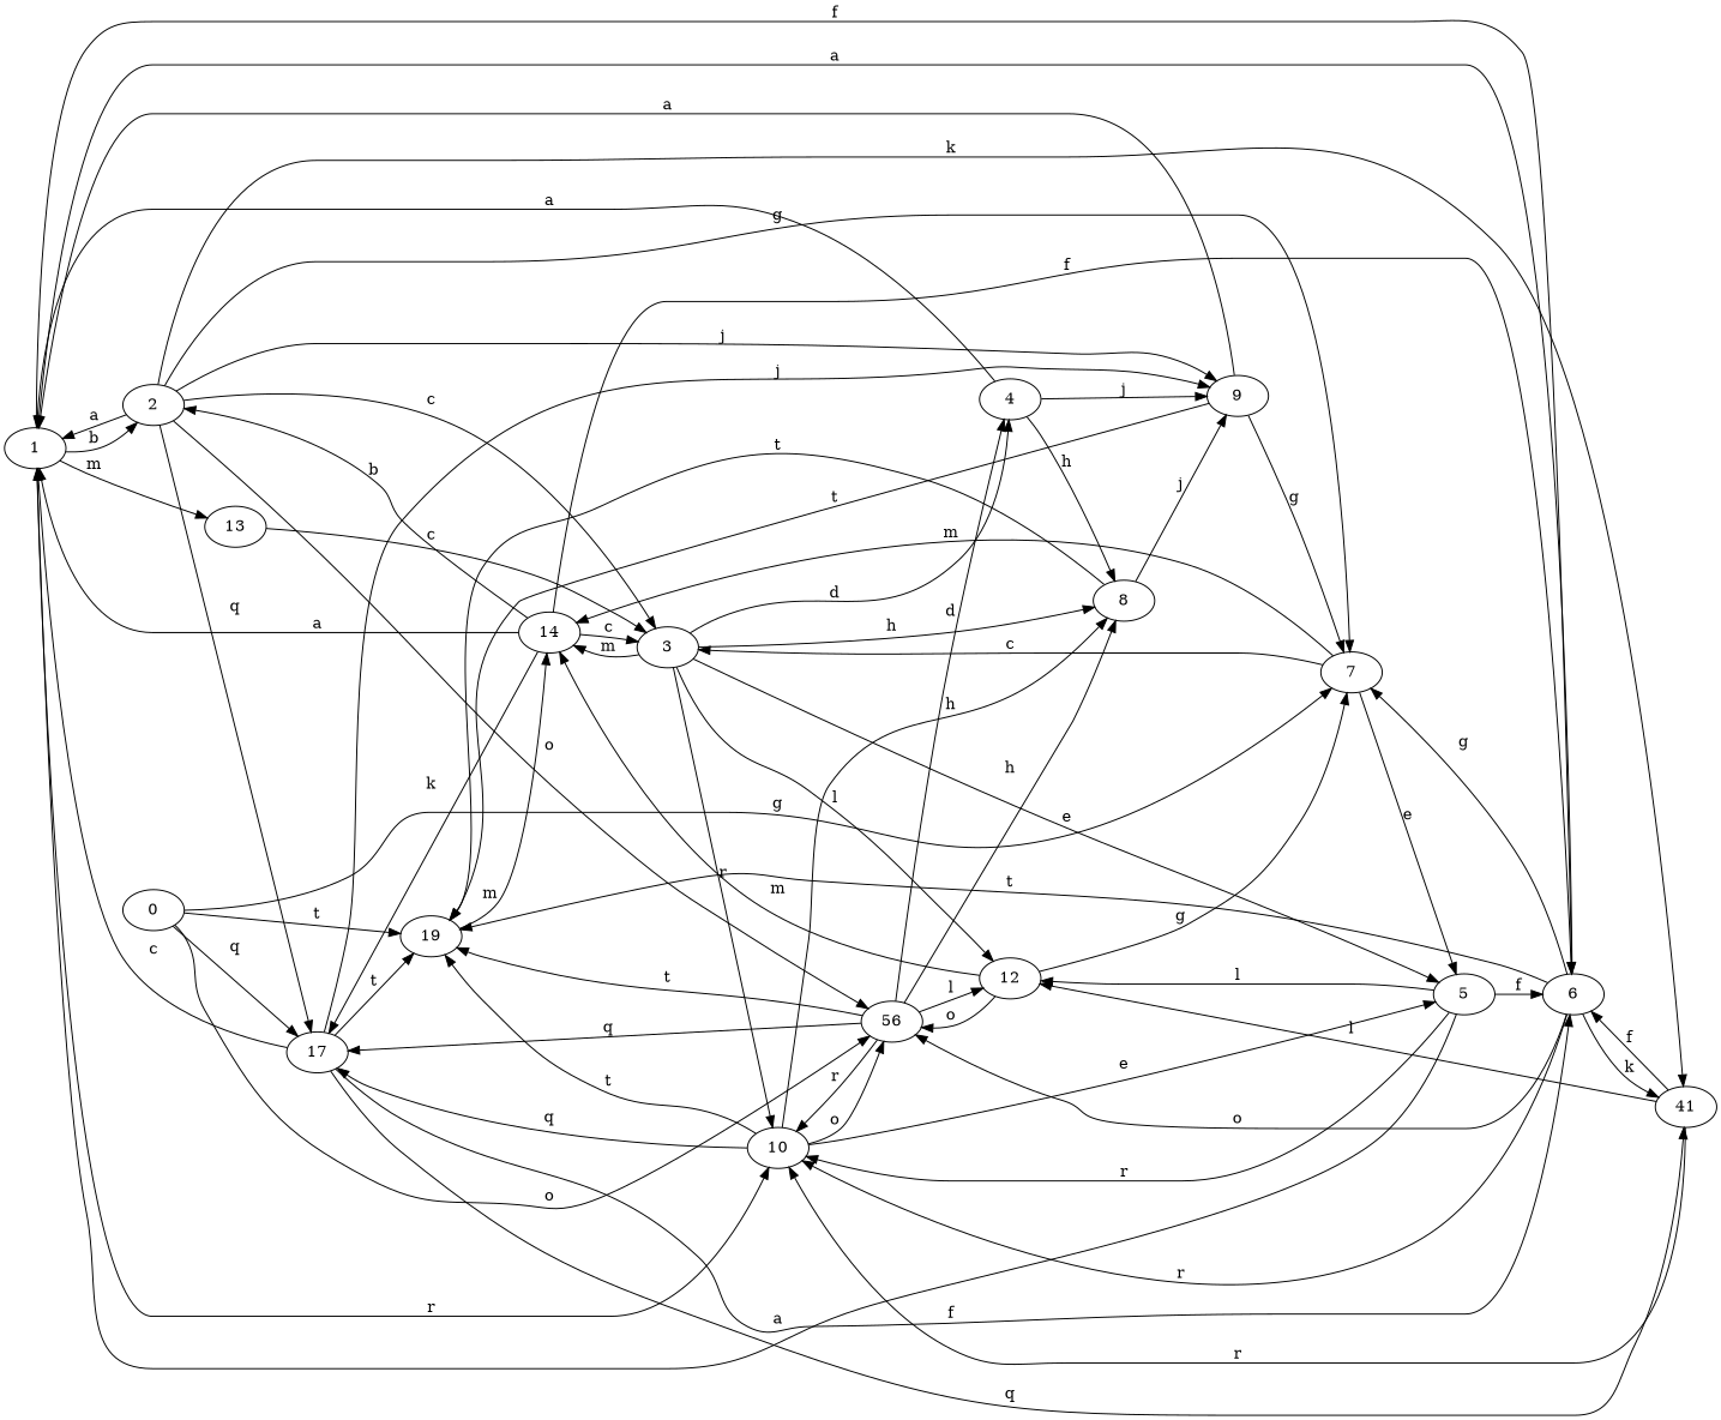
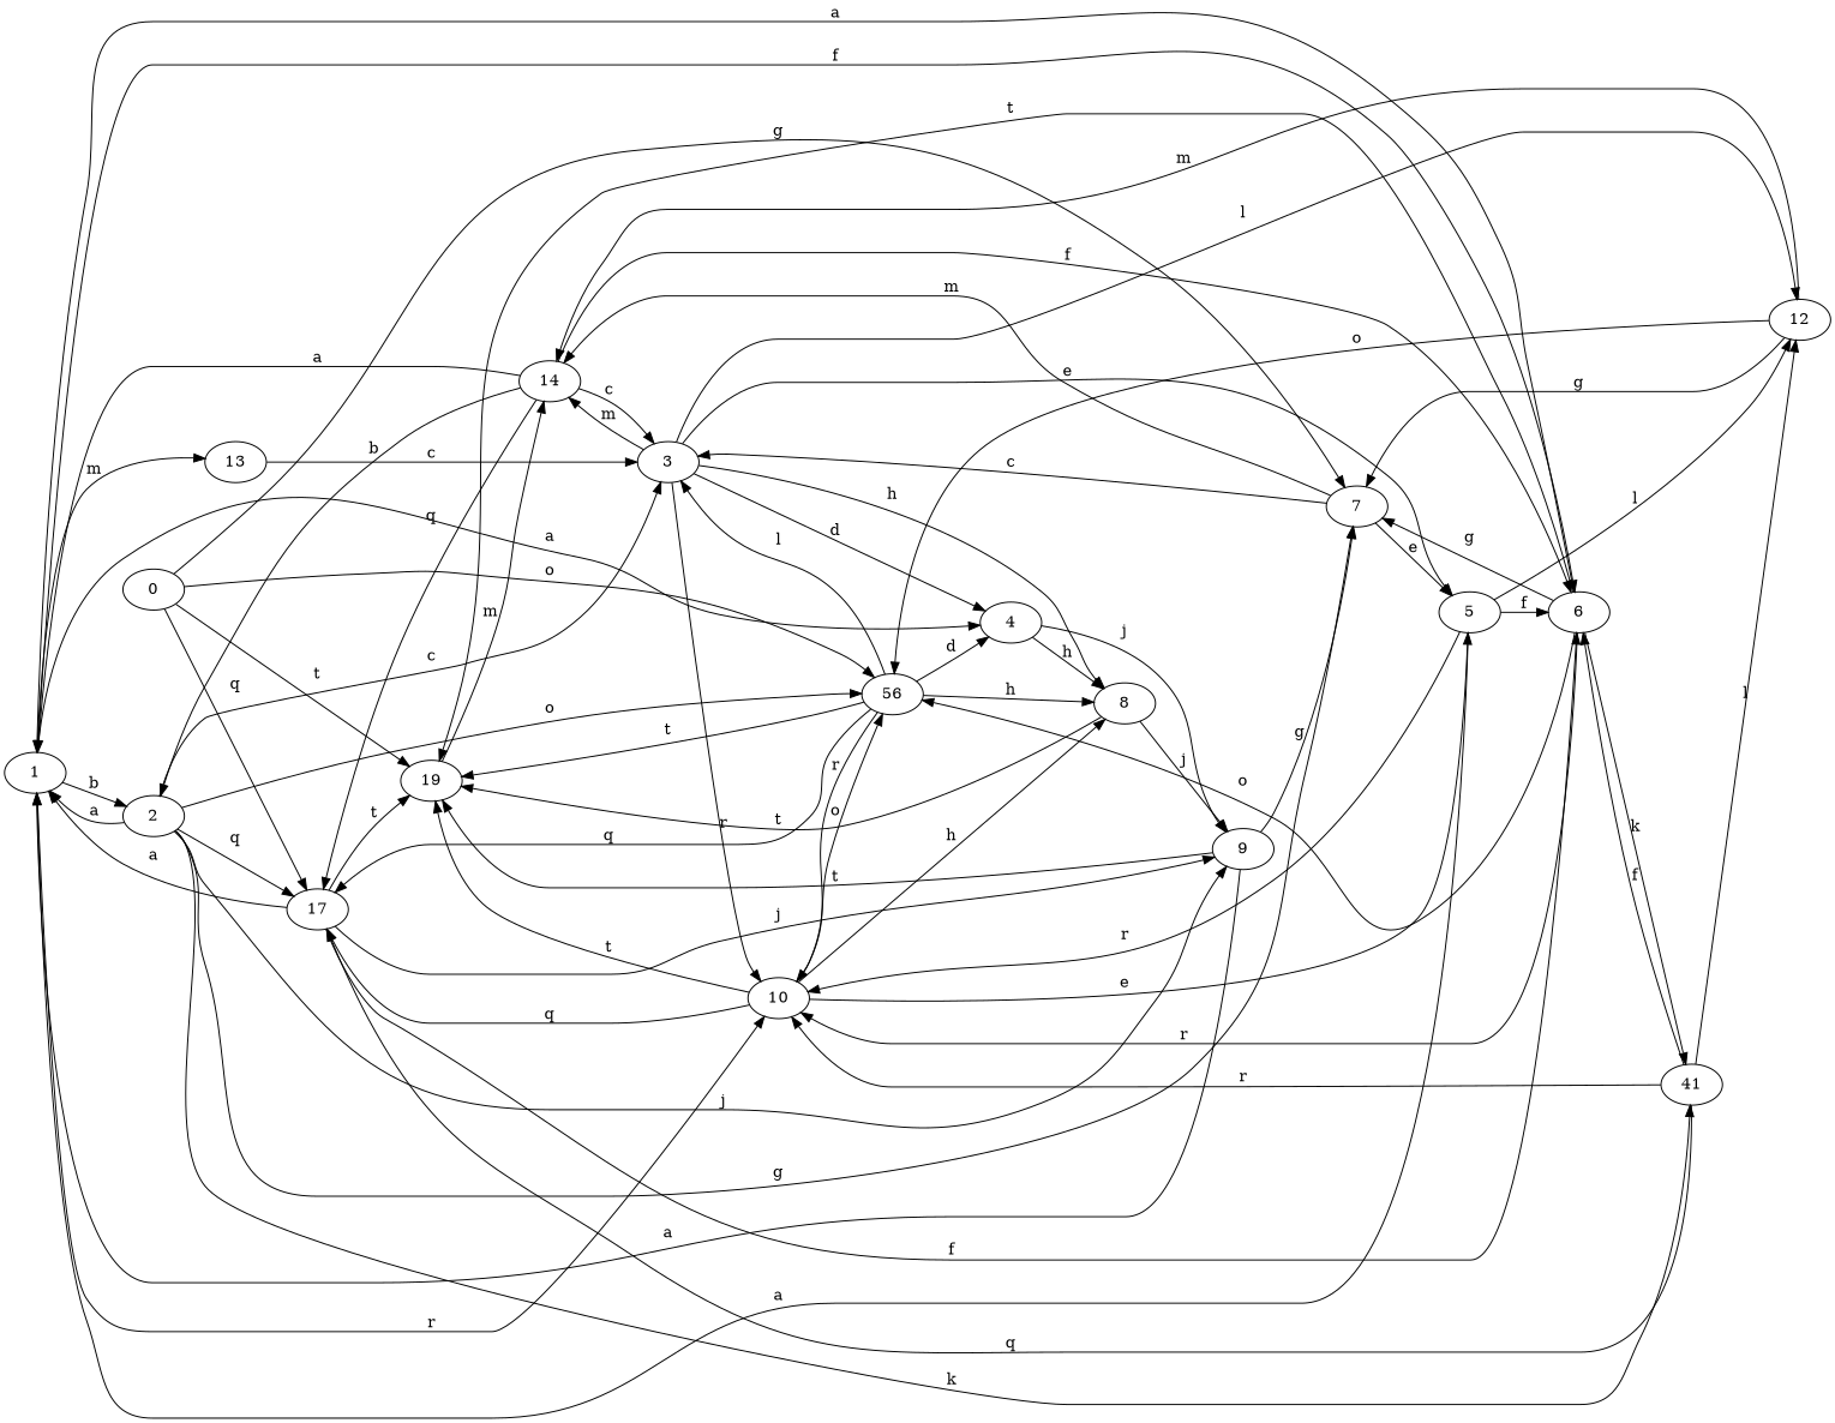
  strict digraph {
    rankdir=LR
    1
    2
    6
    13
    n5 [label=10]
    3
    7
    9
    n9 [label=41]
    n10 [label=56]
    17
    19
    5
    8
    4
    12
    14
    0
    1 -> 2 [label=b]
    1 -> 6 [label=f]
    1 -> 13 [label=m]
    1 -> n5 [label=r]
    2 -> 1 [label=a]
    2 -> 3 [label=c]
    2 -> 7 [label=g]
    2 -> 9 [label=j]
    2 -> n9 [label=k]
    2 -> n10 [label=o]
    2 -> 17 [label=q]
    6 -> 1 [label=a]
    6 -> n5 [label=r]
    6 -> 7 [label=g]
    6 -> n9 [label=k]
    6 -> n10 [label=o]
    6 -> 19 [label=t]
    13 -> 3 [label=c]
    n5 -> n10 [label=o]
    n5 -> 17 [label=q]
    n5 -> 19 [label=t]
    n5 -> 5 [label=e]
    n5 -> 8 [label=h]
    3 -> n5 [label=r]
    3 -> 5 [label=e]
    3 -> 8 [label=h]
    3 -> 4 [label=d]
    3 -> 12 [label=l]
    3 -> 14 [label=m]
    7 -> 3 [label=c]
    7 -> 5 [label=e]
    7 -> 14 [label=m]
    9 -> 1 [label=a]
    9 -> 7 [label=g]
    9 -> 19 [label=t]
    n9 -> 6 [label=f]
    n9 -> n5 [label=r]
-   17 -> n9 [label=q]
+   n9 -> 17 [label=q]
    n9 -> 12 [label=l]
    n10 -> n5 [label=r]
    n10 -> 17 [label=q]
    n10 -> 19 [label=t]
    n10 -> 8 [label=h]
    n10 -> 4 [label=d]
-   n10 -> 12 [label=l]
-   17 -> 1 [label=c]
+   n10 -> 3 [label=l]
+   17 -> 1 [label=a]
    17 -> 6 [label=f]
    17 -> 9 [label=j]
    17 -> 19 [label=t]
    19 -> 14 [label=m]
    5 -> 1 [label=a]
    5 -> 6 [label=f]
    5 -> n5 [label=r]
    5 -> 12 [label=l]
    8 -> 9 [label=j]
    8 -> 19 [label=t]
-   4 -> 1 [label=a]
+   1 -> 4 [label=a]
    4 -> 9 [label=j]
    4 -> 8 [label=h]
    12 -> 7 [label=g]
    12 -> n10 [label=o]
    12 -> 14 [label=m]
    14 -> 1 [label=a]
    14 -> 2 [label=b]
    14 -> 6 [label=f]
    14 -> 3 [label=c]
-   14 -> 17 [label=k]
+   14 -> 17 [label=q]
    0 -> 7 [label=g]
    0 -> n10 [label=o]
    0 -> 17 [label=q]
    0 -> 19 [label=t]
  }
